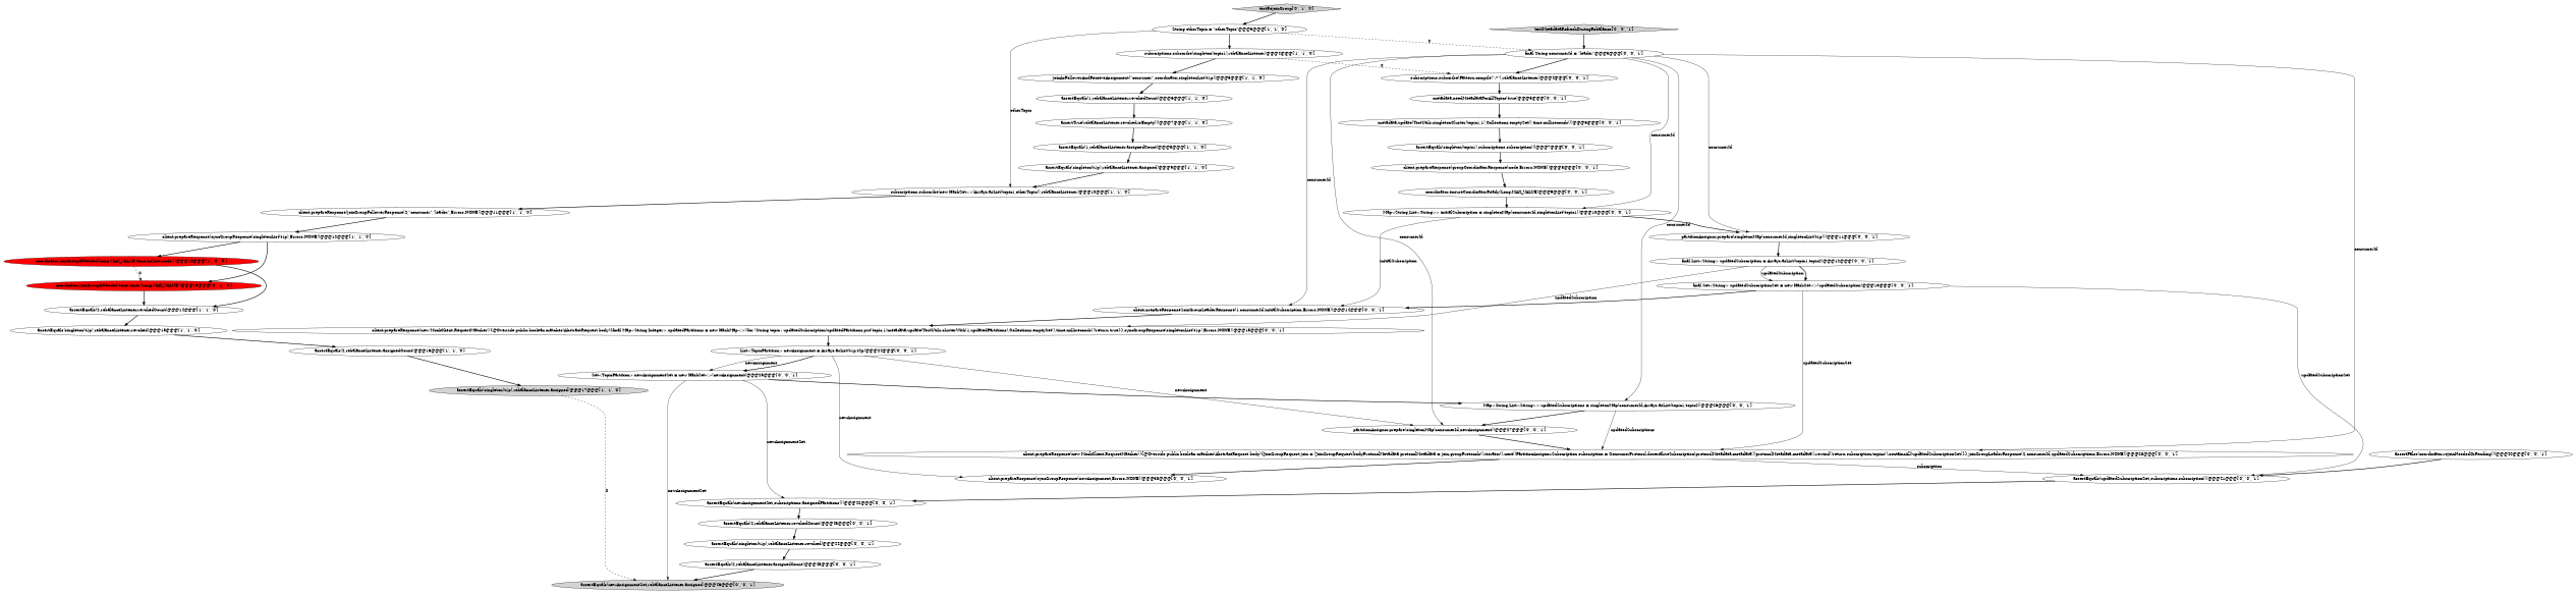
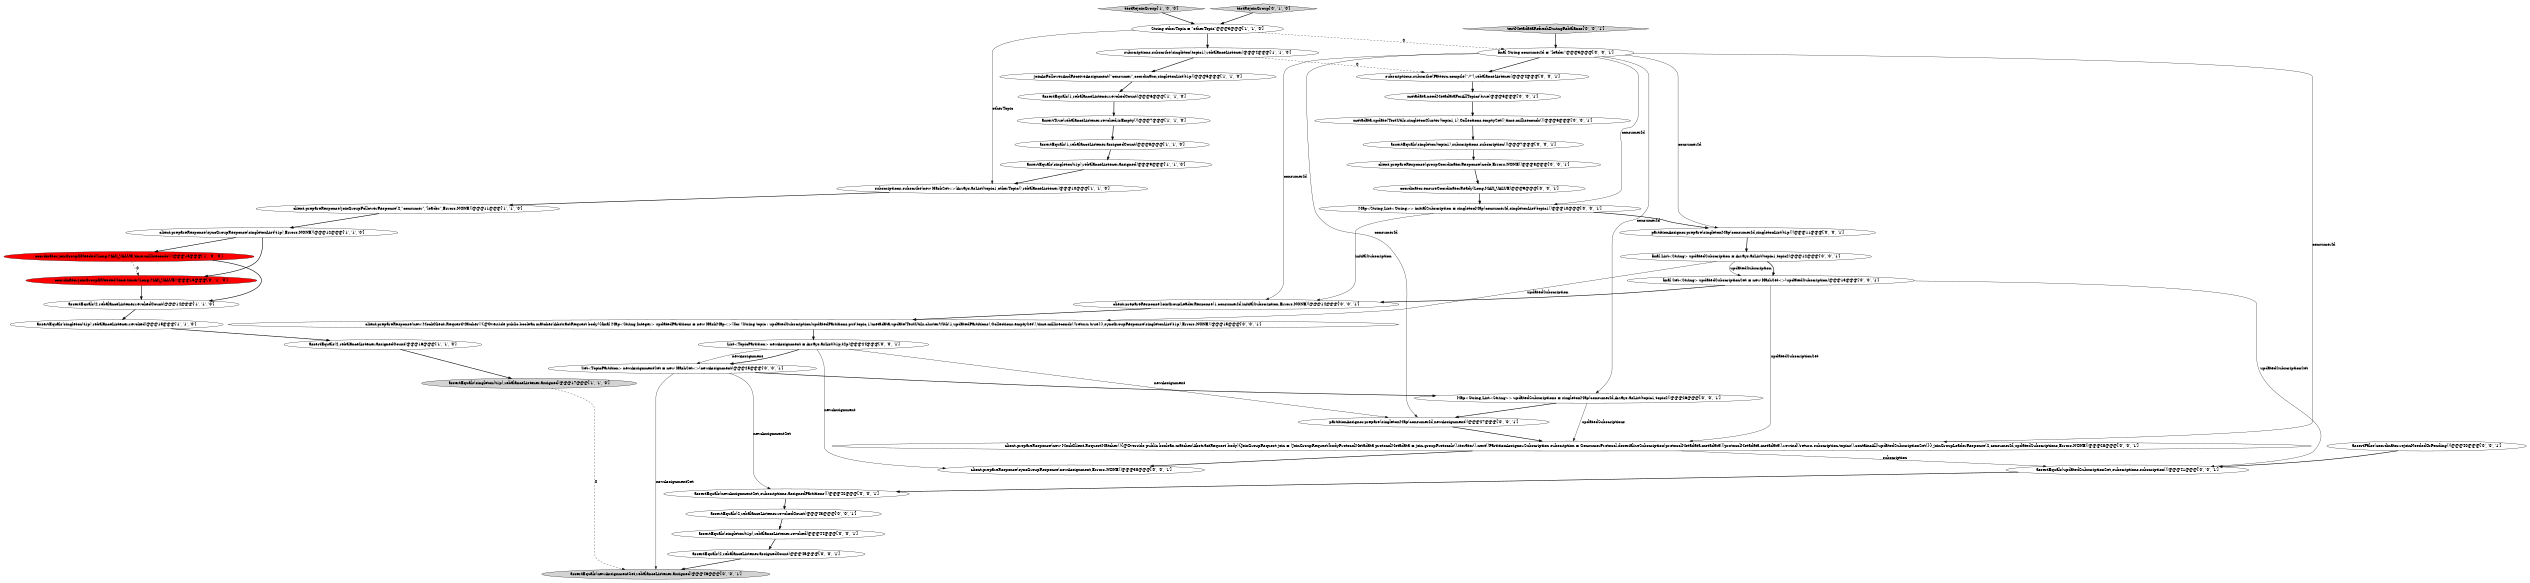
  digraph {
    node [fillcolor=white shape=ellipse style=filled]
    edge [style=bold]
    n1 [label="assertEquals(newAssignmentSet,subscriptions.assignedPartitions())@@@42@@@['0', '0', '1']"]
    n2 [label="assertEquals(2,rebalanceListener.revokedCount)@@@43@@@['0', '0', '1']"]
    n3 [label="assertEquals(singleton(t1p),rebalanceListener.revoked)@@@44@@@['0', '0', '1']"]
    n4 [label="assertEquals(2,rebalanceListener.assignedCount)@@@45@@@['0', '0', '1']"]
    n5 [fillcolor=lightgray label="assertEquals(newAssignmentSet,rebalanceListener.assigned)@@@46@@@['0', '0', '1']"]
    n6 [label="client.prepareResponse(syncGroupResponse(newAssignment,Errors.NONE))@@@38@@@['0', '0', '1']"]
    n7 [label="client.prepareResponse(syncGroupResponse(singletonList(t1p),Errors.NONE))@@@12@@@['1', '1', '0']"]
    n8 [fillcolor=red label="coordinator.joinGroupIfNeeded(time.timer(Long.MAX_VALUE))@@@13@@@['0', '1', '0']"]
    n9 [fillcolor=red label="coordinator.joinGroupIfNeeded(Long.MAX_VALUE,time.milliseconds())@@@13@@@['1', '0', '0']"]
    n10 [label="assertEquals(2,rebalanceListener.revokedCount)@@@14@@@['1', '1', '0']"]
    n11 [label="client.prepareResponse(joinGroupLeaderResponse(1,consumerId,initialSubscription,Errors.NONE))@@@14@@@['0', '0', '1']"]
    n12 [label="client.prepareResponse(new MockClient.RequestMatcher(){@Override public boolean matches(AbstractRequest body){final Map<String,Integer> updatedPartitions = new HashMap<>()for (String topic : updatedSubscription)updatedPartitions.put(topic,1)metadata.update(TestUtils.clusterWith(1,updatedPartitions),Collections.emptySet(),time.milliseconds())return true}},syncGroupResponse(singletonList(t1p),Errors.NONE))@@@15@@@['0', '0', '1']"]
    n13 [label="List<TopicPartition> newAssignment = Arrays.asList(t1p,t2p)@@@24@@@['0', '0', '1']"]
    n14 [label="Map<String,List<String>> initialSubscription = singletonMap(consumerId,singletonList(topic1))@@@10@@@['0', '0', '1']"]
    n15 [label="partitionAssignor.prepare(singletonMap(consumerId,singletonList(t1p)))@@@11@@@['0', '0', '1']"]
    n16 [label="final List<String> updatedSubscription = Arrays.asList(topic1,topic2)@@@12@@@['0', '0', '1']"]
    n17 [label="partitionAssignor.prepare(singletonMap(consumerId,newAssignment))@@@27@@@['0', '0', '1']"]
    n18 [label="client.prepareResponse(new MockClient.RequestMatcher(){@Override public boolean matches(AbstractRequest body){JoinGroupRequest join = (JoinGroupRequest)bodyProtocolMetadata protocolMetadata = join.groupProtocols().iterator().next()PartitionAssignor.Subscription subscription = ConsumerProtocol.deserializeSubscription(protocolMetadata.metadata())protocolMetadata.metadata().rewind()return subscription.topics().containsAll(updatedSubscriptionSet)}},joinGroupLeaderResponse(2,consumerId,updatedSubscriptions,Errors.NONE))@@@28@@@['0', '0', '1']"]
    n19 [label="assertEquals(updatedSubscriptionSet,subscriptions.subscription())@@@41@@@['0', '0', '1']"]
    n20 [label="client.prepareResponse(joinGroupFollowerResponse(2,\"consumer\",\"leader\",Errors.NONE))@@@11@@@['1', '1', '0']"]
    n21 [label="assertEquals(singleton(t1p),rebalanceListener.revoked)@@@15@@@['1', '1', '0']"]
    n22 [label="assertFalse(coordinator.rejoinNeededOrPending())@@@40@@@['0', '0', '1']"]
    n23 [label="final Set<String> updatedSubscriptionSet = new HashSet<>(updatedSubscription)@@@13@@@['0', '0', '1']"]
    n24 [label="Set<TopicPartition> newAssignmentSet = new HashSet<>(newAssignment)@@@25@@@['0', '0', '1']"]
    n25 [label="Map<String,List<String>> updatedSubscriptions = singletonMap(consumerId,Arrays.asList(topic1,topic2))@@@26@@@['0', '0', '1']"]
    n26 [label="metadata.needMetadataForAllTopics(true)@@@5@@@['0', '0', '1']"]
    n27 [label="metadata.update(TestUtils.singletonCluster(topic1,1),Collections.emptySet(),time.milliseconds())@@@6@@@['0', '0', '1']"]
    n28 [label="assertEquals(singleton(topic1),subscriptions.subscription())@@@7@@@['0', '0', '1']"]
    n29 [label="subscriptions.subscribe(singleton(topic1),rebalanceListener)@@@4@@@['1', '1', '0']"]
    n30 [label="subscriptions.subscribe(Pattern.compile(\".*\"),rebalanceListener)@@@4@@@['0', '0', '1']"]
    n31 [label="joinAsFollowerAndReceiveAssignment(\"consumer\",coordinator,singletonList(t1p))@@@5@@@['1', '1', '0']"]
    n32 [label="assertEquals(1,rebalanceListener.revokedCount)@@@6@@@['1', '1', '0']"]
    n33 [label="coordinator.ensureCoordinatorReady(Long.MAX_VALUE)@@@9@@@['0', '0', '1']"]
    n34 [label="assertEquals(1,rebalanceListener.assignedCount)@@@8@@@['1', '1', '0']"]
    n35 [label="assertEquals(singleton(t1p),rebalanceListener.assigned)@@@9@@@['1', '1', '0']"]
    n36 [label="subscriptions.subscribe(new HashSet<>(Arrays.asList(topic1,otherTopic)),rebalanceListener)@@@10@@@['1', '1', '0']"]
    n37 [label="String otherTopic = \"otherTopic\"@@@3@@@['1', '1', '0']"]
    n38 [label="final String consumerId = \"leader\"@@@3@@@['0', '0', '1']"]
    n39 [label="assertTrue(rebalanceListener.revoked.isEmpty())@@@7@@@['1', '1', '0']"]
    n40 [fillcolor=lightgray label="assertEquals(singleton(t1p),rebalanceListener.assigned)@@@17@@@['1', '1', '0']"]
    n41 [label="assertEquals(2,rebalanceListener.assignedCount)@@@16@@@['1', '1', '0']"]
    n42 [label="client.prepareResponse(groupCoordinatorResponse(node,Errors.NONE))@@@8@@@['0', '0', '1']"]
+   n43 [fillcolor=lightgray label="testRejoinGroup['1', '0', '0']" shape=diamond]
    n44 [fillcolor=lightgray label="testRejoinGroup['0', '1', '0']" shape=diamond]
    n45 [fillcolor=lightgray label="testMetadataRefreshDuringRebalance['0', '0', '1']" shape=diamond]
    n1 -> n2
    n2 -> n3
    n3 -> n4
    n4 -> n5
    n7 -> n8
    n7 -> n9
    n8 -> n10
    n9 -> n8 [label=0 style=dashed]
    n9 -> n10
    n10 -> n21
    n11 -> n12
    n12 -> n13
    n13 -> n6 [label=newAssignment style=solid]
    n13 -> n17 [label=newAssignment style=solid]
    n13 -> n24
    n13 -> n24 [label=newAssignment style=solid]
    n14 -> n11 [label=initialSubscription style=solid]
    n14 -> n15
    n15 -> n16
    n16 -> n12 [label=updatedSubscription style=solid]
    n16 -> n23
    n16 -> n23 [label=updatedSubscription style=solid]
    n17 -> n18
    n18 -> n6
    n18 -> n19 [label=subscription style=solid]
    n19 -> n1
    n20 -> n7
    n21 -> n41
    n22 -> n19
    n23 -> n11
    n23 -> n18 [label=updatedSubscriptionSet style=solid]
    n23 -> n19 [label=updatedSubscriptionSet style=solid]
    n24 -> n1 [label=newAssignmentSet style=solid]
    n24 -> n5 [label=newAssignmentSet style=solid]
    n24 -> n25
    n25 -> n17
    n25 -> n18 [label=updatedSubscriptions style=solid]
    n26 -> n27
    n27 -> n28
    n28 -> n42
    n29 -> n30 [label=0 style=dashed]
    n29 -> n31
    n30 -> n26
    n31 -> n32
    n32 -> n39
    n33 -> n14
    n34 -> n35
    n35 -> n36
    n36 -> n20
    n37 -> n29
    n37 -> n36 [label=otherTopic style=solid]
    n37 -> n38 [label=0 style=dashed]
    n38 -> n11 [label=consumerId style=solid]
    n38 -> n14 [label=consumerId style=solid]
    n38 -> n15 [label=consumerId style=solid]
    n38 -> n17 [label=consumerId style=solid]
    n38 -> n18 [label=consumerId style=solid]
    n38 -> n25 [label=consumerId style=solid]
    n38 -> n30
    n39 -> n34
    n40 -> n5 [label=0 style=dashed]
    n41 -> n40
    n42 -> n33
+   n43 -> n37
    n44 -> n37
    n45 -> n38
  }
